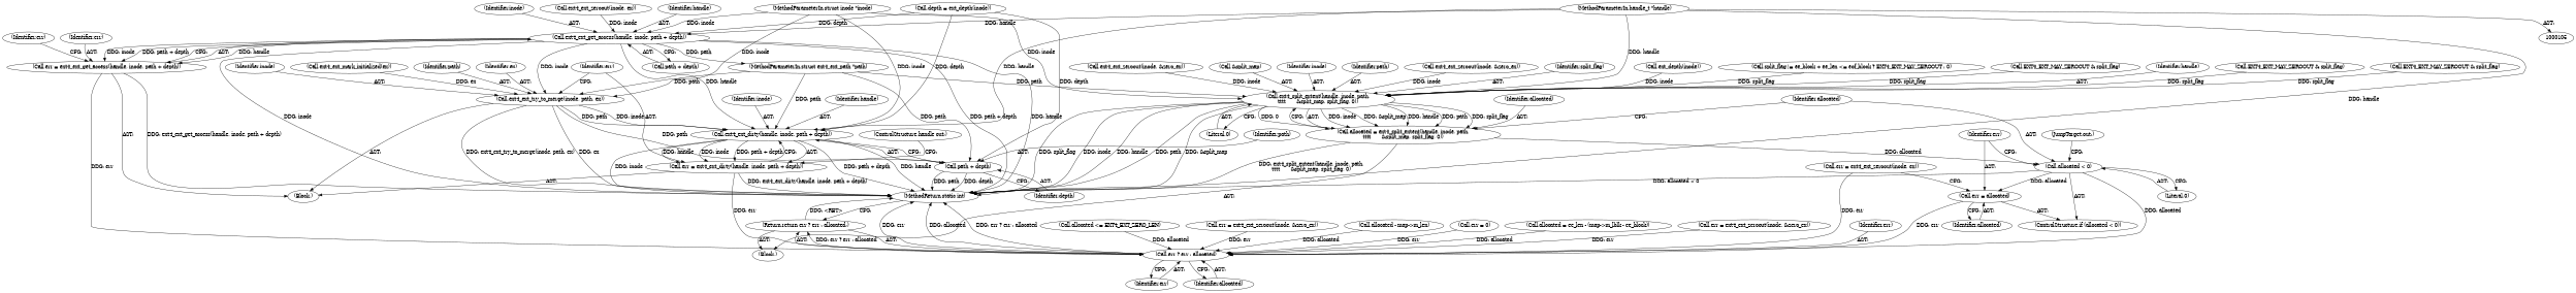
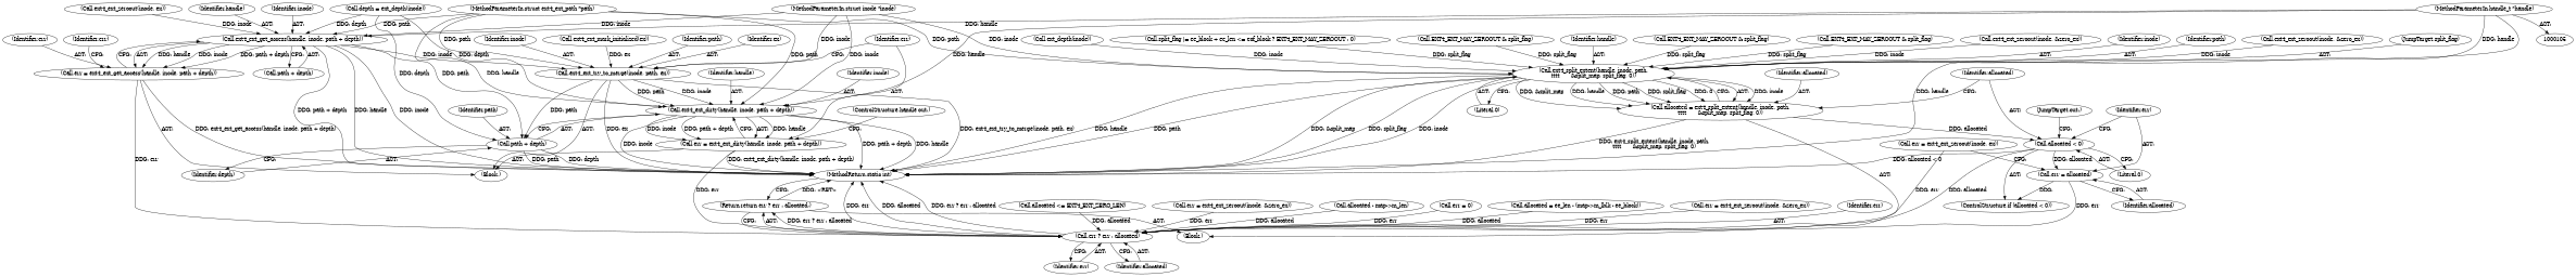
  digraph {
    n1 [label="(MethodParameterIn,handle_t *handle)"]
    n2 [label="(Call,ext4_ext_get_access(handle, inode, path + depth))"]
    n3 [label="(Call,ext4_ext_dirty(handle, inode, path + depth))"]
    n4 [label="(Call,ext4_split_extent(handle, inode, path,\n\t\t\t\t       &split_map, split_flag, 0))"]
    n5 [label="(MethodReturn,static int)"]
    1000105
    n7 [label="(Call,err = ext4_ext_get_access(handle, inode, path + depth))"]
    n8 [label="(Call,ext4_ext_try_to_merge(inode, path, ex))"]
    n9 [label="(Call,path + depth)"]
    n10 [label="(Call,path + depth)"]
    n11 [label="(Call,err = ext4_ext_dirty(handle, inode, path + depth))"]
    n12 [label="(Call,allocated = ext4_split_extent(handle, inode, path,\n\t\t\t\t       &split_map, split_flag, 0))"]
    n13 [label="(Literal,0)"]
    n14 [label="(Return,return err ? err : allocated;)"]
    n15 [label="(Call,err ? err : allocated)"]
    n16 [label="(Block,)"]
    n17 [label="(Identifier,err)"]
    n18 [label="(Identifier,allocated)"]
    n19 [label="(Block,)"]
    n20 [label="(Identifier,depth)"]
    n21 [label="(Identifier,ex)"]
    n22 [label="(Call,allocated < 0)"]
    n23 [label="(Call,err = allocated)"]
    n24 [label="(Literal,0)"]
    n25 [label="(ControlStructure,if (allocated < 0))"]
    n26 [label="(Identifier,allocated)"]
    n27 [label="(Call,ext_depth(inode))"]
    n28 [label="(Identifier,path)"]
    n29 [label="(Call,allocated <= EXT4_EXT_ZERO_LEN)"]
    n30 [label="(Identifier,handle)"]
    n31 [label="(ControlStructure,handle out;)"]
    n32 [label="(Call,split_flag |= ee_block + ee_len <= eof_block ? EXT4_EXT_MAY_ZEROOUT : 0)"]
    n33 [label="(Call,EXT4_EXT_MAY_ZEROOUT & split_flag)"]
    n34 [label="(Identifier,handle)"]
    n35 [label="(MethodParameterIn,struct inode *inode)"]
    n36 [label="(Identifier,allocated)"]
    n37 [label="(Call,err = ext4_ext_zeroout(inode, &zero_ex))"]
    n38 [label="(Identifier,err)"]
    n39 [label="(Call,depth = ext_depth(inode))"]
    n40 [label="(Identifier,handle)"]
    n41 [label="(Call,allocated - map->m_len)"]
    n42 [label="(Identifier,allocated)"]
    n43 [label="(Call,err = 0)"]
    n44 [label="(Call,allocated = ee_len - (map->m_lblk - ee_block))"]
    n45 [label="(Identifier,err)"]
    n46 [label="(Call,err = ext4_ext_zeroout(inode, ex))"]
    n47 [label="(Call,EXT4_EXT_MAY_ZEROOUT & split_flag)"]
    n48 [label="(Identifier,inode)"]
    n49 [label="(Call,EXT4_EXT_MAY_ZEROOUT & split_flag)"]
    n50 [label="(Call,ext4_ext_zeroout(inode, ex))"]
    n51 [label="(Call,ext4_ext_zeroout(inode, &zero_ex))"]
    n52 [label="(Identifier,err)"]
    n53 [label="(Identifier,inode)"]
-   n54 [label="(Call,&split_map)"]
    n55 [label="(Identifier,inode)"]
    n56 [label="(Identifier,path)"]
    n57 [label="(Call,err = ext4_ext_zeroout(inode, &zero_ex))"]
    n58 [label="(Identifier,inode)"]
    n59 [label="(Call,ext4_ext_zeroout(inode, &zero_ex))"]
    n60 [label="(Identifier,err)"]
    n61 [label="(JumpTarget,out:)"]
    n62 [label="(Call,ext4_ext_mark_initialized(ex))"]
    n63 [label="(MethodParameterIn,struct ext4_ext_path *path)"]
    n64 [label="(Identifier,err)"]
-   n65 [label="(Identifier,split_flag)"]
+   n65 [label="(JumpTarget,split_flag)"]
    n66 [label="(Identifier,path)"]
    n1 -> n2 [label="DDG: handle"]
    n1 -> n3 [label="DDG: handle"]
    n1 -> n4 [label="DDG: handle"]
    n1 -> n5 [label="DDG: handle"]
    n1 -> 1000105 [label="AST: "]
    n2 -> n3 [label="DDG: handle"]
    n2 -> n5 [label="DDG: path + depth"]
    n2 -> n5 [label="DDG: handle"]
    n2 -> n5 [label="DDG: inode"]
    n2 -> n7 [label="AST: "]
    n2 -> n7 [label="DDG: handle"]
    n2 -> n7 [label="DDG: inode"]
    n2 -> n7 [label="DDG: path + depth"]
    n2 -> n8 [label="DDG: inode"]
    n2 -> n9 [label="CFG: "]
    n3 -> n5 [label="DDG: path + depth"]
    n3 -> n5 [label="DDG: handle"]
    n3 -> n5 [label="DDG: inode"]
    n3 -> n10 [label="CFG: "]
    n3 -> n11 [label="AST: "]
    n3 -> n11 [label="DDG: handle"]
    n3 -> n11 [label="DDG: inode"]
    n3 -> n11 [label="DDG: path + depth"]
    n4 -> n5 [label="DDG: &split_map"]
    n4 -> n5 [label="DDG: split_flag"]
    n4 -> n5 [label="DDG: inode"]
    n4 -> n5 [label="DDG: handle"]
    n4 -> n5 [label="DDG: path"]
    n4 -> n12 [label="AST: "]
    n4 -> n12 [label="DDG: inode"]
    n4 -> n12 [label="DDG: &split_map"]
    n4 -> n12 [label="DDG: handle"]
    n4 -> n12 [label="DDG: path"]
    n4 -> n12 [label="DDG: split_flag"]
    n4 -> n12 [label="DDG: 0"]
    n4 -> n13 [label="CFG: "]
    n5 -> n14 [label="CFG: "]
    n7 -> n2 [label="CFG: "]
    n7 -> n5 [label="DDG: ext4_ext_get_access(handle, inode, path + depth)"]
    n7 -> n15 [label="DDG: err"]
    n7 -> n16 [label="AST: "]
    n8 -> n3 [label="DDG: inode"]
    n8 -> n3 [label="DDG: path"]
    n8 -> n5 [label="DDG: ex"]
    n8 -> n5 [label="DDG: ext4_ext_try_to_merge(inode, path, ex)"]
    n8 -> n10 [label="DDG: path"]
    n8 -> n16 [label="AST: "]
    n9 -> n2 [label="AST: "]
    n10 -> n3 [label="AST: "]
    n10 -> n5 [label="DDG: depth"]
    n10 -> n5 [label="DDG: path"]
    n10 -> n20 [label="CFG: "]
    n11 -> n3 [label="CFG: "]
    n11 -> n5 [label="DDG: ext4_ext_dirty(handle, inode, path + depth)"]
    n11 -> n15 [label="DDG: err"]
    n11 -> n16 [label="AST: "]
    n12 -> n4 [label="CFG: "]
    n12 -> n5 [label="DDG: ext4_split_extent(handle, inode, path,\n\t\t\t\t       &split_map, split_flag, 0)"]
    n12 -> n19 [label="AST: "]
    n12 -> n22 [label="DDG: allocated"]
    n13 -> n4 [label="AST: "]
    n14 -> n5 [label="DDG: <RET>"]
-   n14 -> n15 [label="AST: "]
+   n14 -> n15 [label="CFG: "]
    n14 -> n19 [label="AST: "]
    n15 -> n5 [label="DDG: err"]
    n15 -> n5 [label="DDG: allocated"]
    n15 -> n5 [label="DDG: err ? err : allocated"]
    n15 -> n14 [label="AST: "]
    n15 -> n14 [label="DDG: err ? err : allocated"]
    n15 -> n17 [label="CFG: "]
    n15 -> n18 [label="CFG: "]
    n17 -> n15 [label="AST: "]
    n18 -> n15 [label="AST: "]
    n20 -> n10 [label="AST: "]
    n21 -> n8 [label="AST: "]
    n22 -> n5 [label="DDG: allocated < 0"]
    n22 -> n15 [label="DDG: allocated"]
    n22 -> n23 [label="DDG: allocated"]
    n22 -> n24 [label="CFG: "]
    n22 -> n25 [label="AST: "]
    n23 -> n15 [label="DDG: err"]
-   n23 -> n25 [label="AST: "]
+   n23 -> n25 [label="DDG: "]
    n23 -> n26 [label="CFG: "]
    n24 -> n22 [label="AST: "]
    n26 -> n23 [label="AST: "]
    n27 -> n4 [label="DDG: inode"]
    n28 -> n10 [label="AST: "]
    n29 -> n15 [label="DDG: allocated"]
    n30 -> n3 [label="AST: "]
    n31 -> n11 [label="CFG: "]
    n32 -> n4 [label="DDG: split_flag"]
    n33 -> n4 [label="DDG: split_flag"]
    n34 -> n4 [label="AST: "]
    n35 -> n2 [label="DDG: inode"]
    n35 -> n3 [label="DDG: inode"]
    n35 -> n4 [label="DDG: inode"]
    n35 -> n8 [label="DDG: inode"]
    n36 -> n12 [label="CFG: "]
    n36 -> n22 [label="AST: "]
    n37 -> n15 [label="DDG: err"]
    n38 -> n7 [label="CFG: "]
    n39 -> n2 [label="DDG: depth"]
    n39 -> n3 [label="DDG: depth"]
    n39 -> n10 [label="DDG: depth"]
    n40 -> n2 [label="AST: "]
    n41 -> n15 [label="DDG: allocated"]
    n42 -> n12 [label="AST: "]
    n43 -> n15 [label="DDG: err"]
    n44 -> n15 [label="DDG: allocated"]
    n45 -> n8 [label="CFG: "]
    n45 -> n11 [label="AST: "]
    n46 -> n15 [label="DDG: err"]
    n46 -> n23 [label="CFG: "]
    n47 -> n4 [label="DDG: split_flag"]
    n48 -> n2 [label="AST: "]
    n49 -> n4 [label="DDG: split_flag"]
    n50 -> n2 [label="DDG: inode"]
    n51 -> n4 [label="DDG: inode"]
    n52 -> n7 [label="AST: "]
    n53 -> n3 [label="AST: "]
-   n54 -> n4 [label="AST: "]
    n55 -> n4 [label="AST: "]
    n56 -> n4 [label="AST: "]
    n57 -> n15 [label="DDG: err"]
    n58 -> n8 [label="AST: "]
    n59 -> n4 [label="DDG: inode"]
    n60 -> n22 [label="CFG: "]
    n60 -> n23 [label="AST: "]
    n61 -> n22 [label="CFG: "]
    n62 -> n8 [label="DDG: ex"]
-   n2 -> n63 [label="DDG: path"]
+   n63 -> n2 [label="DDG: path"]
    n63 -> n3 [label="DDG: path"]
    n63 -> n4 [label="DDG: path"]
    n63 -> n8 [label="DDG: path"]
    n63 -> n10 [label="DDG: path"]
    n64 -> n15 [label="AST: "]
    n65 -> n4 [label="AST: "]
    n66 -> n8 [label="AST: "]
  }
